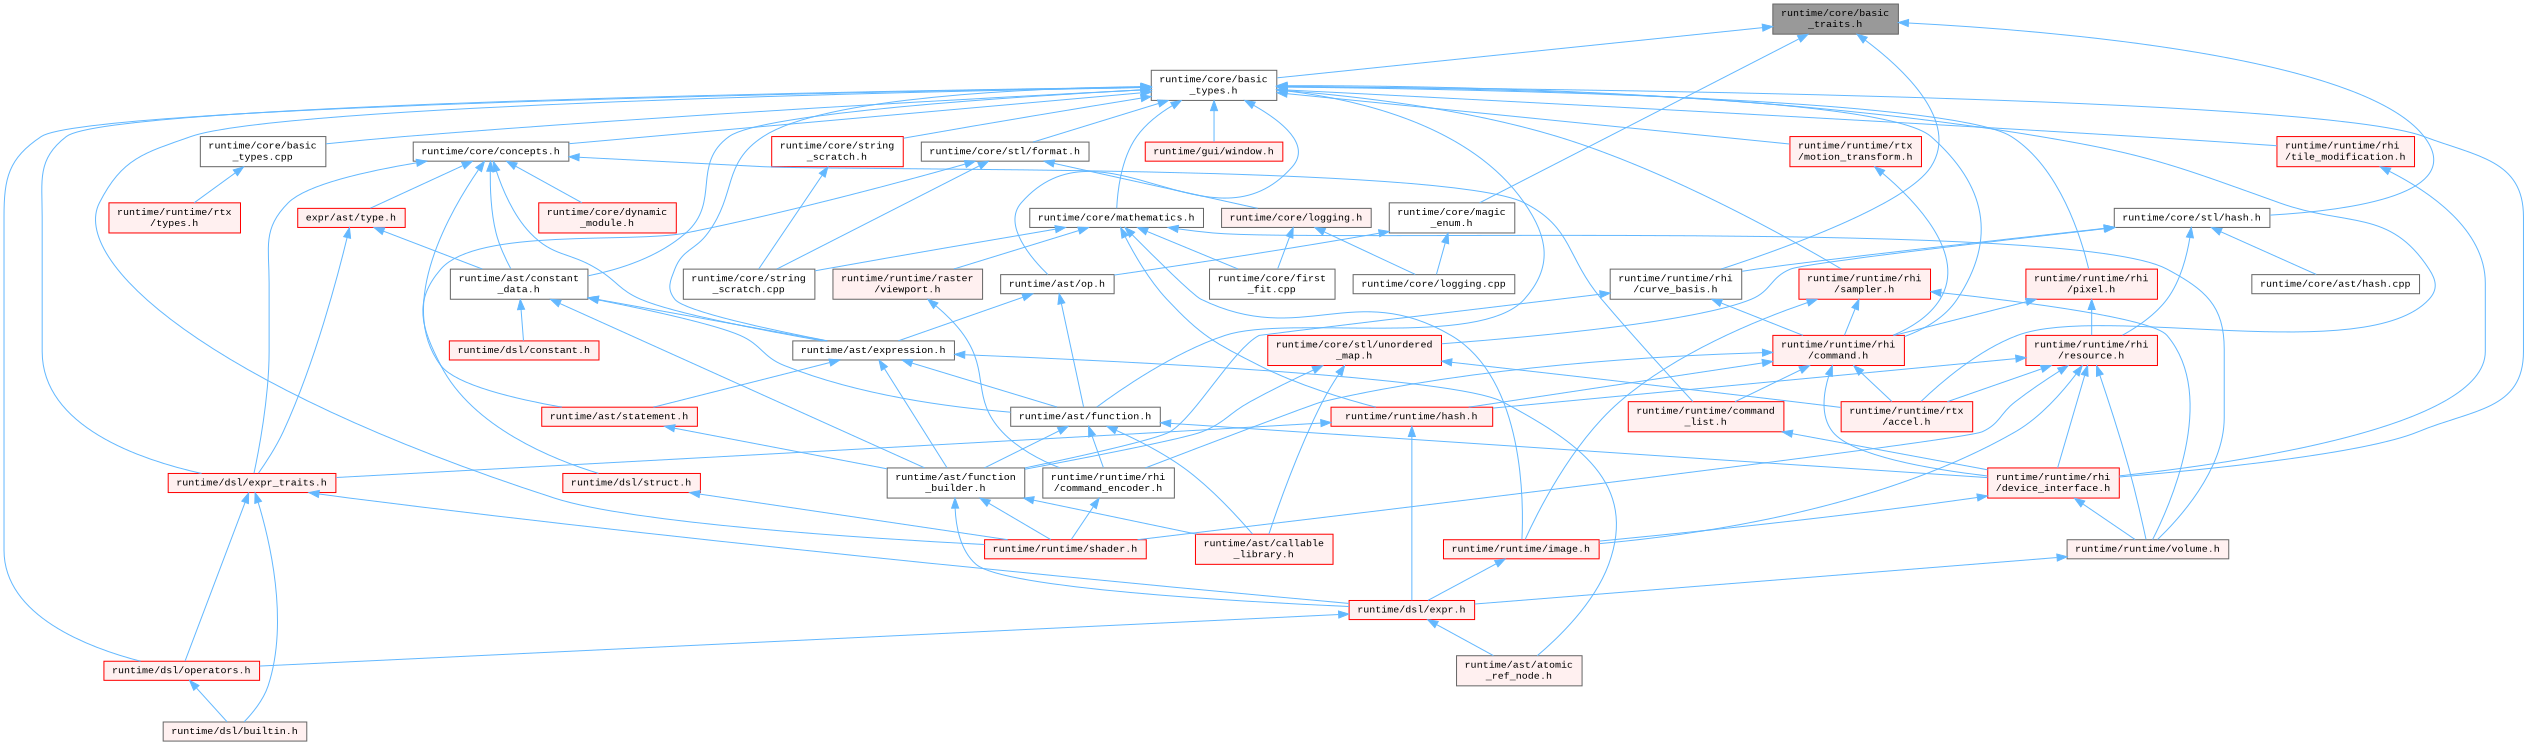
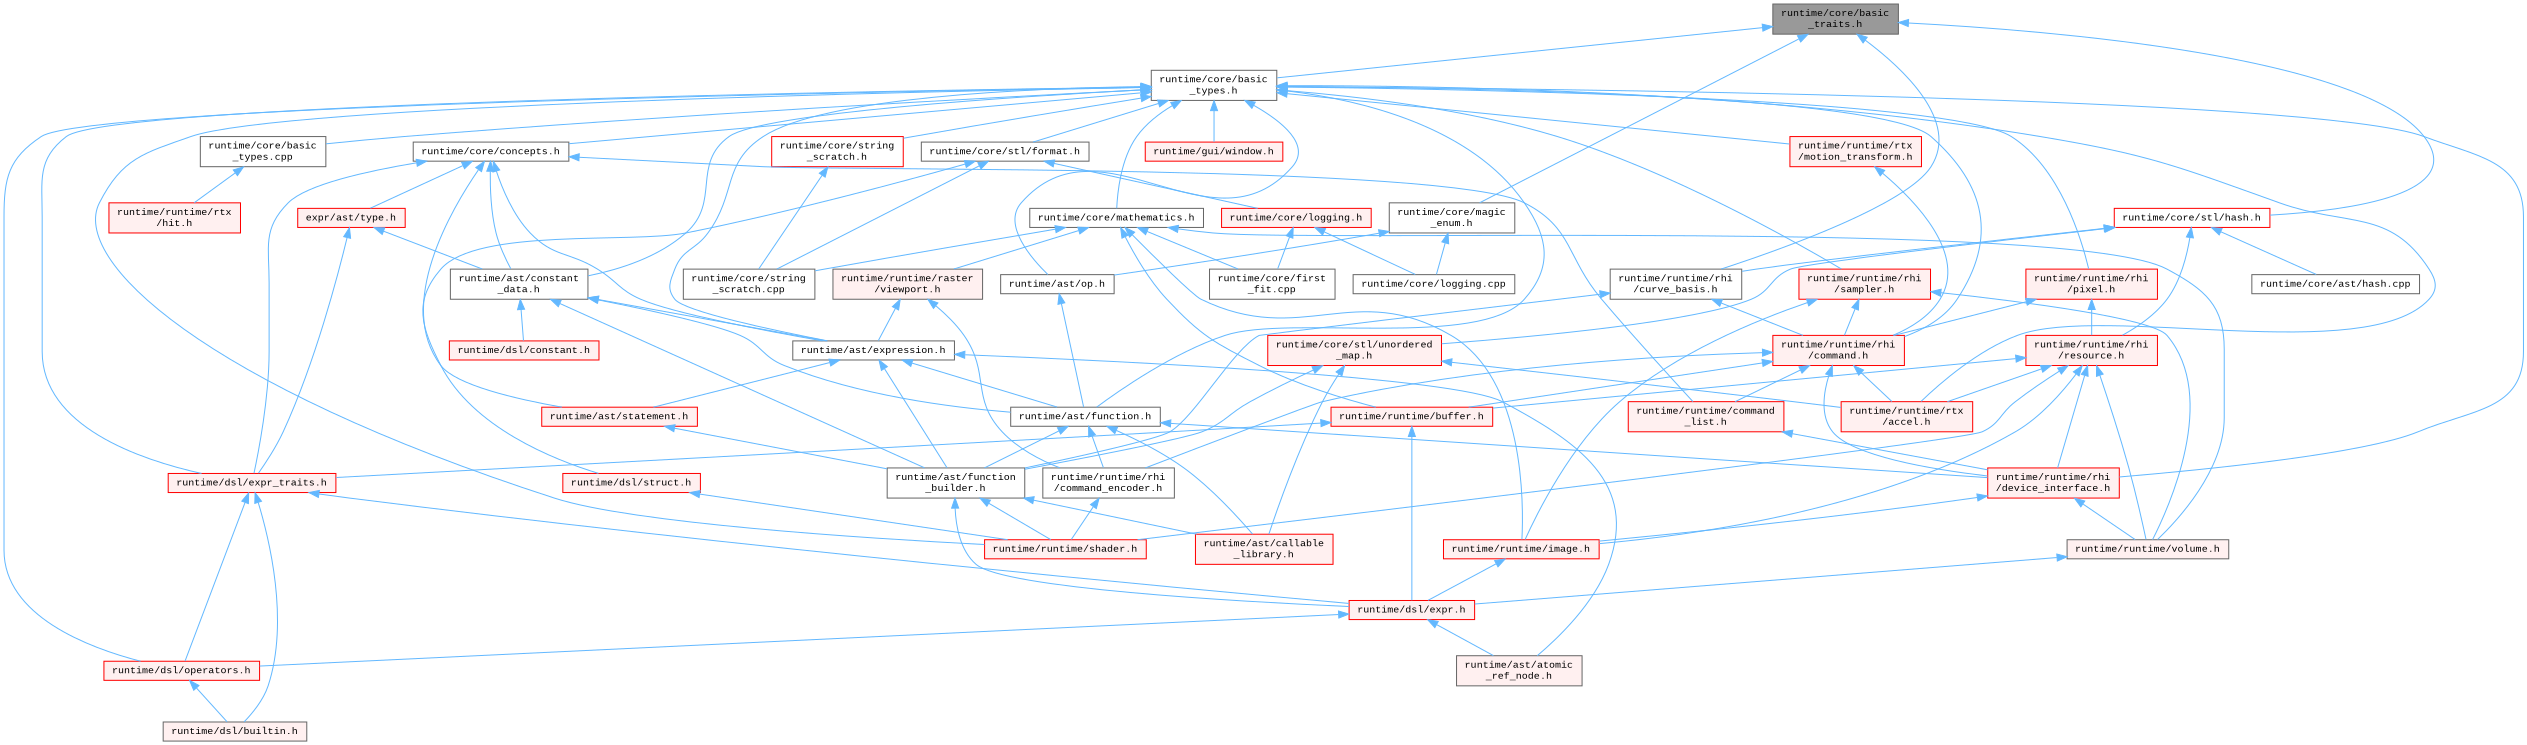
  digraph {
    fontname="Liberation Mono"
    node [color=red fillcolor="#FFF0F0" fontname="Liberation Mono" fontsize=10 shape=box style=filled]
    edge [color=steelblue1 dir=back fontname="Liberation Mono" fontsize=10 labelfontname=Helvetica labelfontsize=10 style=solid]
    n1 [color=gray40 fillcolor=grey60 fontcolor=black height=0.2 label="runtime/core/basic\l_traits.h" width=0.4]
    n2 [color=grey40 fillcolor=white height=0.2 label="runtime/core/basic\l_types.h" width=0.4]
    n3 [color=grey40 fillcolor=white height=0.2 label="runtime/core/magic\l_enum.h" width=0.4]
-   n4 [color=grey40 fillcolor=white height=0.2 label="runtime/core/stl/hash.h" width=0.4]
+   n4 [fillcolor=white height=0.2 label="runtime/core/stl/hash.h" width=0.4]
    n5 [color=grey40 fillcolor=white height=0.2 label="runtime/runtime/rhi\l/curve_basis.h" width=0.4]
    n6 [color=grey40 fillcolor=white height=0.2 label="runtime/ast/constant\l_data.h" width=0.4]
    n7 [color=grey40 fillcolor=white height=0.2 label="runtime/ast/expression.h" width=0.4]
    n8 [color=grey40 fillcolor=white height=0.2 label="runtime/ast/function.h" width=0.4]
    n9 [height=0.2 label="runtime/dsl/operators.h" width=0.4]
    n10 [height=0.2 label="runtime/runtime/shader.h" width=0.4]
    n11 [height=0.2 label="runtime/runtime/rhi\l/device_interface.h" width=0.4]
    n12 [height=0.2 label="runtime/dsl/expr_traits.h" width=0.4]
    n13 [color=grey40 fillcolor=white height=0.2 label="runtime/ast/op.h" width=0.4]
    n14 [color=grey40 fillcolor=white height=0.2 label="runtime/core/basic\l_types.cpp" width=0.4]
    n15 [color=grey40 fillcolor=white height=0.2 label="runtime/core/concepts.h" width=0.4]
    n16 [color=grey40 fillcolor=white height=0.2 label="runtime/core/mathematics.h" width=0.4]
    n17 [color=grey40 fillcolor=white height=0.2 label="runtime/core/stl/format.h" width=0.4]
    n18 [fillcolor=white height=0.2 label="runtime/core/string\l_scratch.h" width=0.4]
    n19 [height=0.2 label="runtime/gui/window.h" width=0.4]
    n20 [height=0.2 label="runtime/runtime/rhi\l/command.h" width=0.4]
    n21 [height=0.2 label="runtime/runtime/rtx\l/accel.h" width=0.4]
    n22 [height=0.2 label="runtime/runtime/rhi\l/pixel.h" width=0.4]
    n23 [height=0.2 label="runtime/runtime/rhi\l/sampler.h" width=0.4]
-   n24 [height=0.2 label="runtime/runtime/rhi\l/tile_modification.h" width=0.4]
    n25 [height=0.2 label="runtime/runtime/rtx\l/motion_transform.h" width=0.4]
    n26 [color=grey40 fillcolor=white height=0.2 label="runtime/core/logging.cpp" width=0.4]
    n27 [height=0.2 label="runtime/runtime/rhi\l/resource.h" width=0.4]
    n28 [color=grey40 fillcolor=white height=0.2 label="runtime/core/ast/hash.cpp" width=0.4]
    n29 [height=0.2 label="runtime/core/stl/unordered\l_map.h" width=0.4]
    n30 [color=grey40 fillcolor=white height=0.2 label="runtime/ast/function\l_builder.h" width=0.4]
    n31 [height=0.2 label="runtime/dsl/constant.h" width=0.4]
    n32 [color=grey40 height=0.2 label="runtime/ast/atomic\l_ref_node.h" width=0.4]
    n33 [height=0.2 label="runtime/ast/statement.h" width=0.4]
    n34 [height=0.2 label="runtime/ast/callable\l_library.h" width=0.4]
    n35 [color=grey40 fillcolor=white height=0.2 label="runtime/runtime/rhi\l/command_encoder.h" width=0.4]
    n36 [color=grey40 height=0.2 label="runtime/dsl/builtin.h" width=0.4]
    n37 [height=0.2 label="runtime/runtime/image.h" width=0.4]
    n38 [color=grey40 height=0.2 label="runtime/runtime/volume.h" width=0.4]
    n39 [height=0.2 label="runtime/dsl/expr.h" width=0.4]
-   n40 [height=0.2 label="runtime/runtime/rtx\l/types.h" width=0.4]
+   n40 [height=0.2 label="runtime/runtime/rtx\l/hit.h" width=0.4]
    n41 [height=0.2 label="expr/ast/type.h" width=0.4]
-   n42 [height=0.2 label="runtime/core/dynamic\l_module.h" width=0.4]
    n43 [height=0.2 label="runtime/runtime/command\l_list.h" width=0.4]
-   n44 [height=0.2 label="runtime/runtime/hash.h" width=0.4]
+   n44 [height=0.2 label="runtime/runtime/buffer.h" width=0.4]
    n45 [color=grey40 fillcolor=white height=0.2 label="runtime/core/first\l_fit.cpp" width=0.4]
    n46 [color=grey40 height=0.2 label="runtime/runtime/raster\l/viewport.h" width=0.4]
    n47 [color=grey40 fillcolor=white height=0.2 label="runtime/core/string\l_scratch.cpp" width=0.4]
    n48 [height=0.2 label="runtime/dsl/struct.h" width=0.4]
-   n49 [color=grey40 height=0.2 label="runtime/core/logging.h" width=0.4]
+   n49 [height=0.2 label="runtime/core/logging.h" width=0.4]
    n1 -> n2
    n1 -> n3
    n1 -> n4
    n1 -> n5
    n2 -> n6
    n2 -> n7
    n2 -> n8
    n2 -> n9
    n2 -> n10
    n2 -> n11
    n2 -> n12
    n2 -> n13
    n2 -> n14
    n2 -> n15
    n2 -> n16
    n2 -> n17
    n2 -> n18
    n2 -> n19
    n2 -> n20
    n2 -> n21
    n2 -> n22
    n2 -> n23
-   n2 -> n24
    n2 -> n25
    n3 -> n13
    n3 -> n26
    n4 -> n5
    n4 -> n27
    n4 -> n28
    n4 -> n29
    n5 -> n20
    n5 -> n30
    n6 -> n7
    n6 -> n8
    n6 -> n30
    n6 -> n31
    n7 -> n8
    n7 -> n30
    n7 -> n32
    n7 -> n33
    n8 -> n11
    n8 -> n30
    n8 -> n34
    n8 -> n35
    n9 -> n36
    n11 -> n37
    n11 -> n38
    n12 -> n9
    n12 -> n36
    n12 -> n39
-   n13 -> n7
+   n46 -> n7
    n13 -> n8
    n14 -> n40
    n15 -> n6
    n15 -> n7
    n15 -> n12
    n15 -> n33
    n15 -> n41
-   n15 -> n42
    n15 -> n43
    n16 -> n37
    n16 -> n38
    n16 -> n44
    n16 -> n45
    n16 -> n46
    n16 -> n47
    n17 -> n47
    n17 -> n48
    n17 -> n49
    n18 -> n47
    n20 -> n11
    n20 -> n21
    n20 -> n35
    n20 -> n43
    n20 -> n44
    n22 -> n20
    n22 -> n27
    n23 -> n20
    n23 -> n37
    n23 -> n38
-   n24 -> n11
    n25 -> n20
    n27 -> n10
    n27 -> n11
    n27 -> n21
    n27 -> n37
    n27 -> n38
    n27 -> n44
    n29 -> n21
    n29 -> n30
    n29 -> n34
    n30 -> n10
    n30 -> n34
    n30 -> n39
    n33 -> n30
    n35 -> n10
    n37 -> n39
    n38 -> n39
    n39 -> n9
    n39 -> n32
    n41 -> n6
    n41 -> n12
    n43 -> n11
    n44 -> n12
    n44 -> n39
    n46 -> n35
    n48 -> n10
    n49 -> n26
    n49 -> n45
  }
